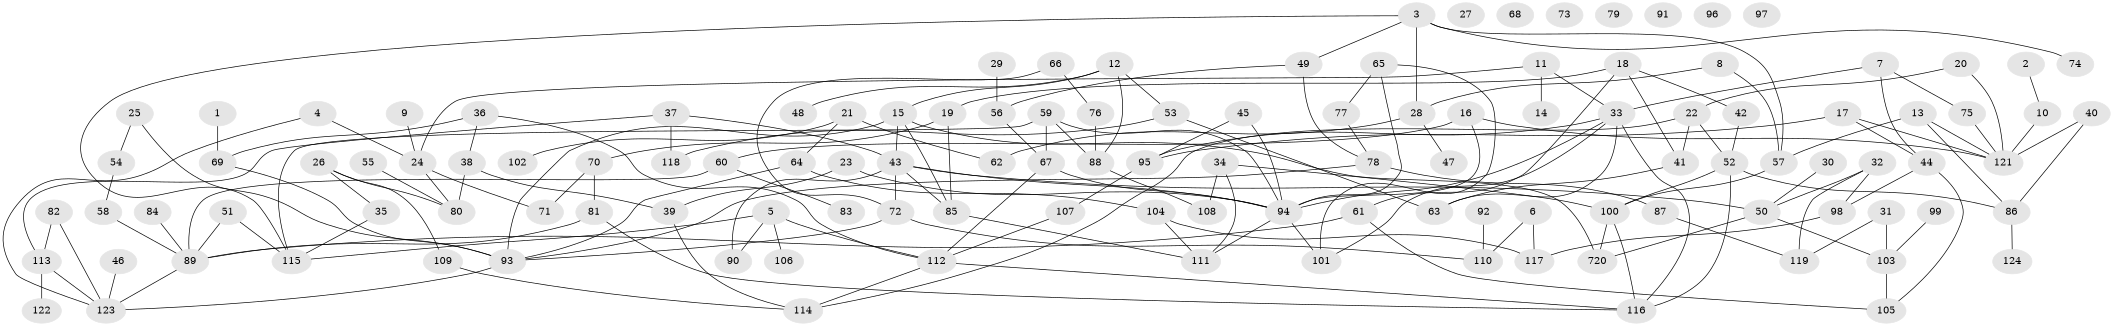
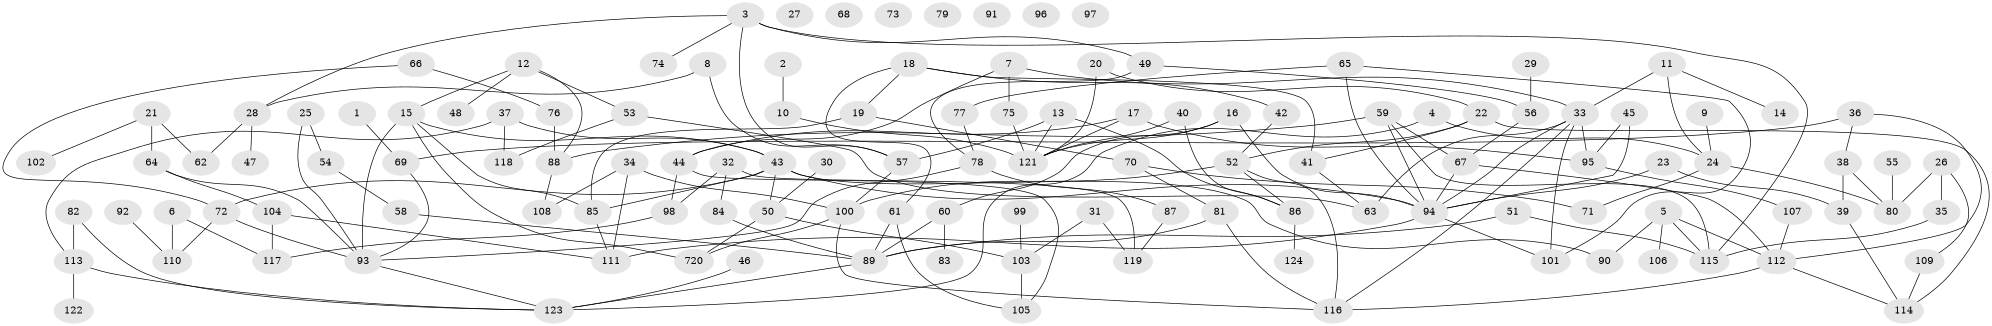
  graph {
    node [color=gray90 style=filled]
    1
    69
    93
    2
    10
    121
    3
    28
    49
    57
    74
    115
    62
    47
    56
    78
    100
    4
    24
    123
    71
    80
    5
    90
    106
    112
    114
    116
    6
    110
    117
    7
    33
    44
    75
    94
    95
    63
    101
    98
    105
    8
    9
    11
    14
    12
    15
    48
    53
    88
    43
    85
    n53 [label=720]
    118
    108
    13
    86
    124
    50
    72
    111
    16
    60
    89
    83
    17
    107
    18
    19
    41
    42
    61
    70
    52
    81
    20
    22
    21
    64
    102
    104
    23
    39
    25
    54
    58
    26
    35
    109
    27
    29
    67
    30
    103
    31
    119
    32
    84
    34
    36
    38
    37
    113
    122
    40
    45
    46
    87
    51
    55
    59
    65
    77
    66
    76
    68
    73
    79
    82
    91
    92
    96
    97
    99
    1 -- 69
    69 -- 93
    93 -- 123
    2 -- 10
    10 -- 121
    3 -- 28
    3 -- 49
    3 -- 57
    3 -- 74
    3 -- 115
    28 -- 62
    28 -- 47
    49 -- 56
    49 -- 78
    57 -- 100
    56 -- 67
    78 -- 93
    78 -- 87
    100 -- 116
    100 -- n53
    4 -- 24
    4 -- 123
    24 -- 71
    24 -- 80
    5 -- 115
    5 -- 90
    5 -- 106
    5 -- 112
    112 -- 114
    112 -- 116
    6 -- 110
    6 -- 117
    7 -- 33
    7 -- 44
    7 -- 75
    33 -- 116
    33 -- 94
    33 -- 95
    33 -- 63
    33 -- 101
    44 -- 98
    44 -- 105
    75 -- 121
    94 -- 101
    94 -- 111
    95 -- 107
    98 -- 117
    8 -- 28
    8 -- 57
    9 -- 24
    11 -- 24
    11 -- 33
    11 -- 14
    12 -- 15
    12 -- 48
    12 -- 53
    12 -- 88
    15 -- 93
    15 -- 43
    15 -- 85
    15 -- n53
    53 -- 63
    53 -- 118
    88 -- 108
    43 -- 90
    43 -- 94
    43 -- 85
    43 -- 50
    43 -- 72
    85 -- 111
    13 -- 121
    13 -- 57
    13 -- 86
    86 -- 124
    50 -- n53
    50 -- 103
    72 -- 93
    72 -- 110
    16 -- 121
    16 -- 94
    16 -- 60
    60 -- 89
    60 -- 83
    89 -- 123
    17 -- 121
    17 -- 44
    17 -- 95
    107 -- 112
    18 -- 19
    18 -- 41
    18 -- 42
    18 -- 61
    19 -- 85
    19 -- 70
    41 -- 63
    42 -- 52
    61 -- 105
    61 -- 89
    70 -- 71
    70 -- 81
    52 -- 100
    52 -- 116
    52 -- 86
    81 -- 116
    81 -- 89
    20 -- 121
    20 -- 22
    22 -- 114
    22 -- 41
    22 -- 52
    21 -- 62
    21 -- 64
    21 -- 102
    64 -- 93
    64 -- 104
    104 -- 117
    104 -- 111
    23 -- 94
    23 -- 39
    39 -- 114
    25 -- 93
    25 -- 54
    54 -- 58
    58 -- 89
    26 -- 80
    26 -- 35
    26 -- 109
    35 -- 115
    109 -- 114
    29 -- 56
    67 -- 112
    67 -- 94
    30 -- 50
    103 -- 105
    31 -- 103
    31 -- 119
    32 -- 98
    32 -- 119
-   32 -- 50
+   32 -- 84
    84 -- 89
    34 -- 100
    34 -- 108
    34 -- 111
    36 -- 69
    36 -- 112
    36 -- 38
    38 -- 80
    38 -- 39
    37 -- 43
    37 -- 118
    37 -- 113
    113 -- 123
    113 -- 122
    40 -- 121
    40 -- 86
    45 -- 94
    45 -- 95
    46 -- 123
    87 -- 119
    51 -- 115
    51 -- 89
    55 -- 80
    59 -- 115
    59 -- 94
    59 -- 88
    59 -- 67
    65 -- 94
    65 -- 101
    65 -- 77
    77 -- 78
    66 -- 72
    66 -- 76
    76 -- 88
    82 -- 123
    82 -- 113
    92 -- 110
    99 -- 103
  }
